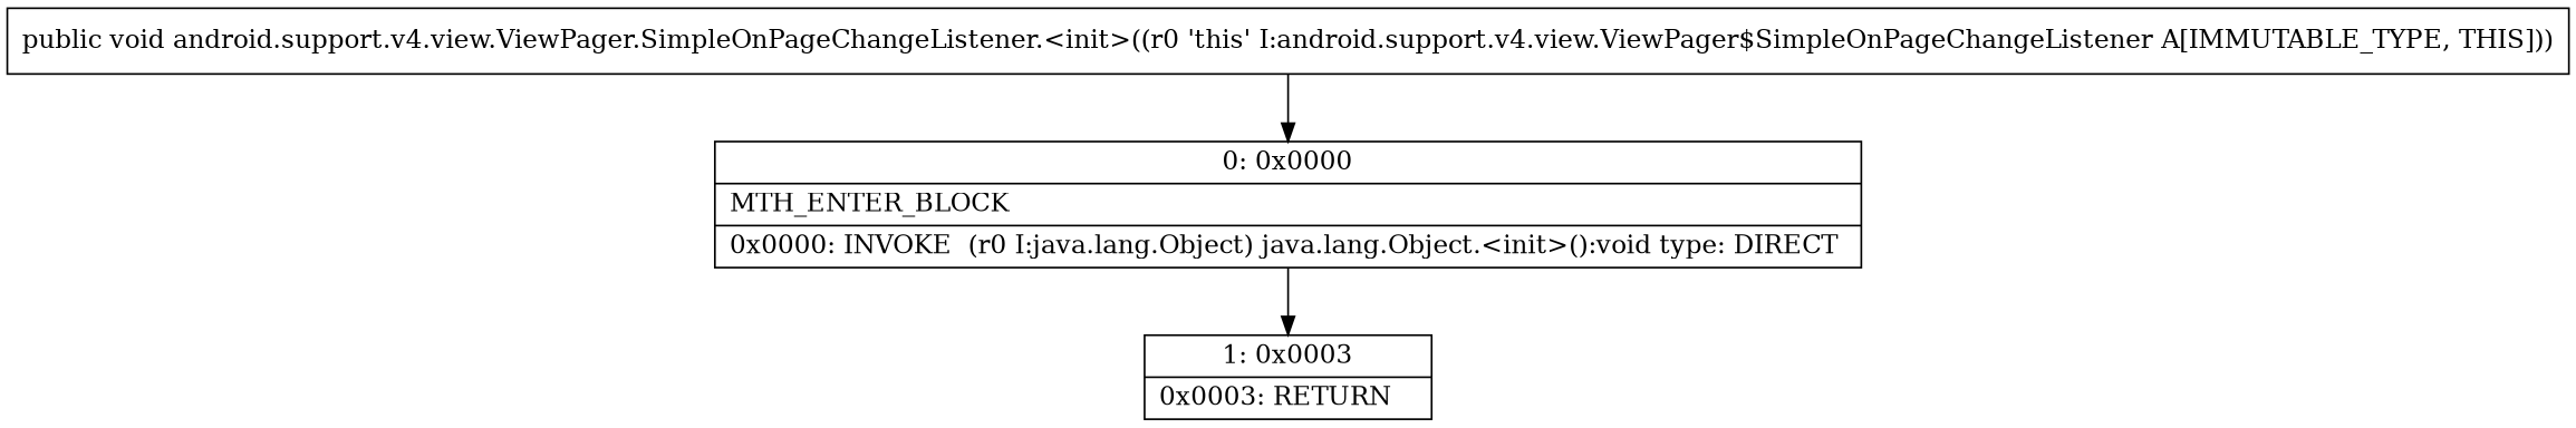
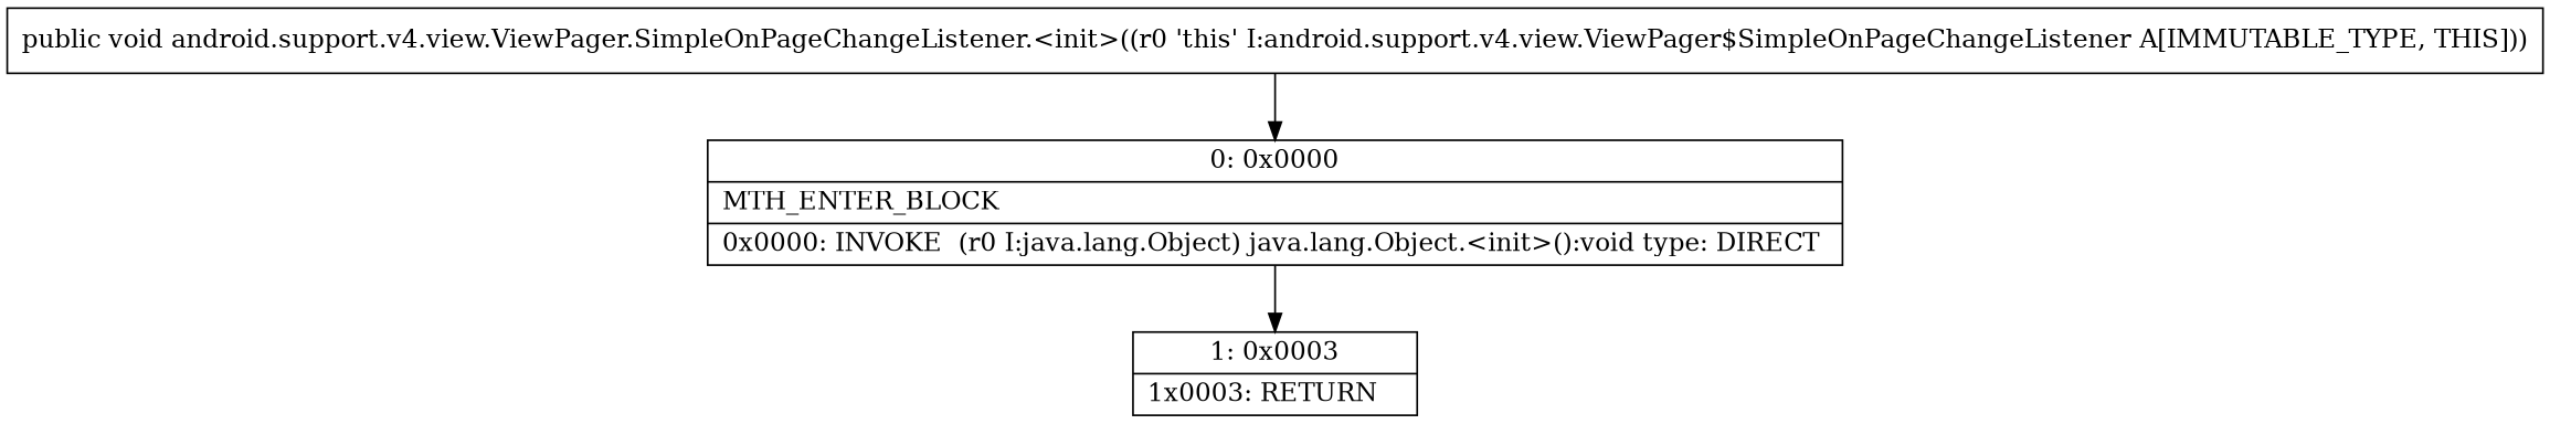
  digraph {
    node [shape=record]
    n1 [label="{0\:\ 0x0000|MTH_ENTER_BLOCK\l|0x0000: INVOKE  (r0 I:java.lang.Object) java.lang.Object.\<init\>():void type: DIRECT \l}"]
-   n2 [label="{1\:\ 0x0003|0x0003: RETURN   \l}"]
+   n2 [label="{1\:\ 0x0003|1x0003: RETURN   \l}"]
    n3 [label="{public void android.support.v4.view.ViewPager.SimpleOnPageChangeListener.\<init\>((r0 'this' I:android.support.v4.view.ViewPager$SimpleOnPageChangeListener A[IMMUTABLE_TYPE, THIS])) }"]
    n1 -> n2
    n3 -> n1
  }
